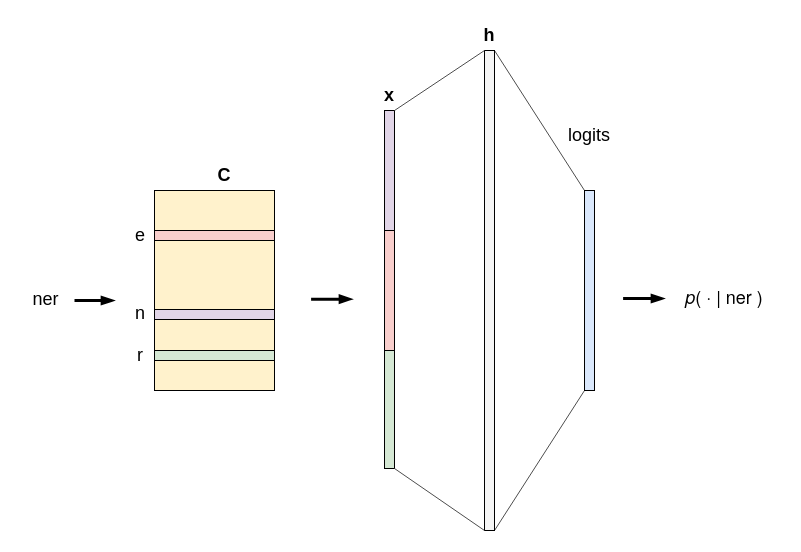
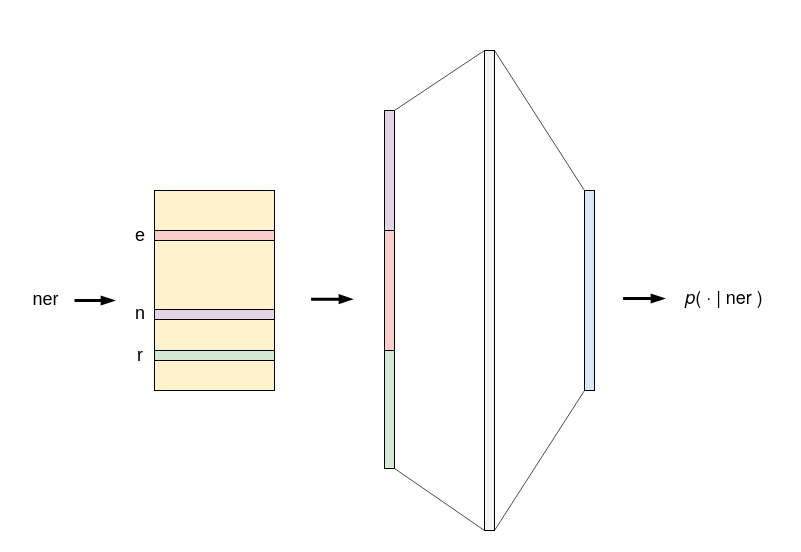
  <mxCell id="0" />
  <mxCell id="1" parent="0" />
  <mxCell id="2" value="&lt;span style=&quot;font-size: 18px;&quot;&gt;ner&lt;/span&gt;" style="text;html=1;align=center;verticalAlign=middle;resizable=0;points=[];autosize=1;strokeColor=none;fillColor=none;" parent="1" vertex="1"><mxGeometry x="20" y="279" width="50" height="40" as="geometry" /></mxCell>
  <mxCell id="3" value="" style="rounded=0;whiteSpace=wrap;html=1;fontSize=18;fillColor=#fff2cc;strokeColor=#000000;" parent="1" vertex="1"><mxGeometry x="154" y="190" width="120" height="200" as="geometry" /></mxCell>
  <mxCell id="4" value="" style="rounded=0;whiteSpace=wrap;html=1;fontSize=18;fillColor=#f8cecc;strokeColor=#000000;" parent="1" vertex="1"><mxGeometry x="154" y="230" width="120" height="10" as="geometry" /></mxCell>
  <mxCell id="5" value="" style="rounded=0;whiteSpace=wrap;html=1;fontSize=18;fillColor=#e1d5e7;strokeColor=#000000;" parent="1" vertex="1"><mxGeometry x="154" y="309" width="120" height="10" as="geometry" /></mxCell>
  <mxCell id="6" value="" style="rounded=0;whiteSpace=wrap;html=1;fontSize=18;fillColor=#d5e8d4;strokeColor=#000000;" parent="1" vertex="1"><mxGeometry x="154" y="350" width="120" height="10" as="geometry" /></mxCell>
  <mxCell id="7" value="e" style="text;html=1;strokeColor=none;fillColor=none;align=center;verticalAlign=middle;whiteSpace=wrap;rounded=0;fontSize=18;" parent="1" vertex="1"><mxGeometry x="110" y="220" width="60" height="30" as="geometry" /></mxCell>
  <mxCell id="8" value="r" style="text;html=1;strokeColor=none;fillColor=none;align=center;verticalAlign=middle;whiteSpace=wrap;rounded=0;fontSize=18;" parent="1" vertex="1"><mxGeometry x="110" y="340" width="60" height="30" as="geometry" /></mxCell>
  <mxCell id="9" value="n" style="text;html=1;strokeColor=none;fillColor=none;align=center;verticalAlign=middle;whiteSpace=wrap;rounded=0;fontSize=18;" parent="1" vertex="1"><mxGeometry x="110" y="298" width="60" height="30" as="geometry" /></mxCell>
  <mxCell id="10" value="" style="endArrow=blockThin;html=1;rounded=0;fontSize=18;endFill=1;strokeWidth=3;" parent="1" edge="1"><mxGeometry width="50" height="50" relative="1" as="geometry"><mxPoint x="74" y="300" as="sourcePoint" /><mxPoint x="114" y="300" as="targetPoint" /></mxGeometry></mxCell>
- <mxCell id="11" value="C" style="text;html=1;strokeColor=none;fillColor=none;align=center;verticalAlign=middle;whiteSpace=wrap;rounded=0;fontSize=18;fontStyle=1" parent="1" vertex="1"><mxGeometry x="194" y="160" width="60" height="30" as="geometry" /></mxCell>
  <mxCell id="12" value="" style="rounded=0;whiteSpace=wrap;html=1;fontSize=18;fillColor=#e1d5e7;strokeColor=#000000;rotation=90;" parent="1" vertex="1"><mxGeometry x="329" y="165" width="120" height="10" as="geometry" /></mxCell>
  <mxCell id="13" value="" style="rounded=0;whiteSpace=wrap;html=1;fontSize=18;fillColor=#d5e8d4;strokeColor=#000000;rotation=90;" parent="1" vertex="1"><mxGeometry x="329" y="403" width="120" height="10" as="geometry" /></mxCell>
  <mxCell id="14" value="" style="rounded=0;whiteSpace=wrap;html=1;fontSize=18;fillColor=#f8cecc;strokeColor=#000000;rotation=90;" parent="1" vertex="1"><mxGeometry x="329" y="285" width="120" height="10" as="geometry" /></mxCell>
- <mxCell id="15" value="x" style="text;html=1;strokeColor=none;fillColor=none;align=center;verticalAlign=middle;whiteSpace=wrap;rounded=0;fontSize=18;fontStyle=1" parent="1" vertex="1"><mxGeometry x="359" y="80" width="60" height="30" as="geometry" /></mxCell>
  <mxCell id="16" style="rounded=0;orthogonalLoop=1;jettySize=auto;html=1;exitX=1;exitY=1;exitDx=0;exitDy=0;entryX=0;entryY=1;entryDx=0;entryDy=0;strokeColor=#4D4D4D;strokeWidth=1;fontSize=18;endArrow=none;endFill=0;" parent="1" source="18" target="19" edge="1"><mxGeometry relative="1" as="geometry" /></mxCell>
  <mxCell id="17" style="edgeStyle=none;rounded=0;orthogonalLoop=1;jettySize=auto;html=1;exitX=1;exitY=0;exitDx=0;exitDy=0;entryX=0;entryY=0;entryDx=0;entryDy=0;strokeColor=#4D4D4D;strokeWidth=1;fontSize=18;endArrow=none;endFill=0;" parent="1" source="18" target="19" edge="1"><mxGeometry relative="1" as="geometry" /></mxCell>
  <mxCell id="18" value="" style="rounded=0;whiteSpace=wrap;html=1;strokeColor=#000000;fontSize=18;fillColor=#f5f5f5;fontColor=#333333;" parent="1" vertex="1"><mxGeometry x="484" y="50" width="10" height="480" as="geometry" /></mxCell>
  <mxCell id="19" value="" style="rounded=0;whiteSpace=wrap;html=1;strokeColor=#000000;fontSize=18;fillColor=#dae8fc;" parent="1" vertex="1"><mxGeometry x="584" y="190" width="10" height="200" as="geometry" /></mxCell>
- <mxCell id="20" value="h" style="text;html=1;strokeColor=none;fillColor=none;align=center;verticalAlign=middle;whiteSpace=wrap;rounded=0;fontSize=18;fontStyle=1" parent="1" vertex="1"><mxGeometry x="459" y="20" width="60" height="30" as="geometry" /></mxCell>
- <mxCell id="21" value="logits" style="text;html=1;strokeColor=none;fillColor=none;align=center;verticalAlign=middle;whiteSpace=wrap;rounded=0;fontSize=18;fontStyle=0" parent="1" vertex="1"><mxGeometry x="559" y="120" width="60" height="30" as="geometry" /></mxCell>
  <mxCell id="22" value="" style="endArrow=blockThin;html=1;rounded=0;fontSize=18;exitX=1.06;exitY=0.563;exitDx=0;exitDy=0;exitPerimeter=0;endFill=1;strokeWidth=3;" parent="1" edge="1"><mxGeometry width="50" height="50" relative="1" as="geometry"><mxPoint x="622.6" y="298.02" as="sourcePoint" /><mxPoint x="664" y="298" as="targetPoint" /></mxGeometry></mxCell>
  <mxCell id="23" value="" style="endArrow=blockThin;html=1;rounded=0;fontSize=18;exitX=1.06;exitY=0.563;exitDx=0;exitDy=0;exitPerimeter=0;endFill=1;strokeWidth=3;" parent="1" edge="1"><mxGeometry width="50" height="50" relative="1" as="geometry"><mxPoint x="310.6" y="298.69" as="sourcePoint" /><mxPoint x="352" y="298.67" as="targetPoint" /></mxGeometry></mxCell>
  <mxCell id="24" value="" style="endArrow=none;html=1;rounded=0;strokeWidth=1;fontSize=18;exitX=0;exitY=0;exitDx=0;exitDy=0;strokeColor=#4D4D4D;entryX=0;entryY=0;entryDx=0;entryDy=0;" parent="1" source="12" target="18" edge="1"><mxGeometry width="50" height="50" relative="1" as="geometry"><mxPoint x="404" y="150" as="sourcePoint" /><mxPoint x="464" y="80" as="targetPoint" /></mxGeometry></mxCell>
  <mxCell id="25" value="" style="endArrow=none;html=1;rounded=0;strokeWidth=1;fontSize=18;exitX=1;exitY=0;exitDx=0;exitDy=0;strokeColor=#4D4D4D;entryX=0;entryY=1;entryDx=0;entryDy=0;" parent="1" source="13" target="18" edge="1"><mxGeometry width="50" height="50" relative="1" as="geometry"><mxPoint x="409" y="405" as="sourcePoint" /><mxPoint x="474" y="510" as="targetPoint" /></mxGeometry></mxCell>
  <mxCell id="26" value="&lt;p style=&quot;margin: 0px; font-variant-numeric: normal; font-variant-east-asian: normal; font-stretch: normal; line-height: normal; font-family: &amp;quot;Helvetica Neue&amp;quot;; text-align: start;&quot; class=&quot;p1&quot;&gt;&lt;i&gt;p&lt;/i&gt;( · | ner )&lt;/p&gt;" style="text;html=1;strokeColor=none;fillColor=none;align=center;verticalAlign=middle;whiteSpace=wrap;rounded=0;labelBackgroundColor=#FFFFFF;fontSize=18;fontColor=#000000;" parent="1" vertex="1"><mxGeometry x="669" y="280" width="110" height="30" as="geometry" /></mxCell>
